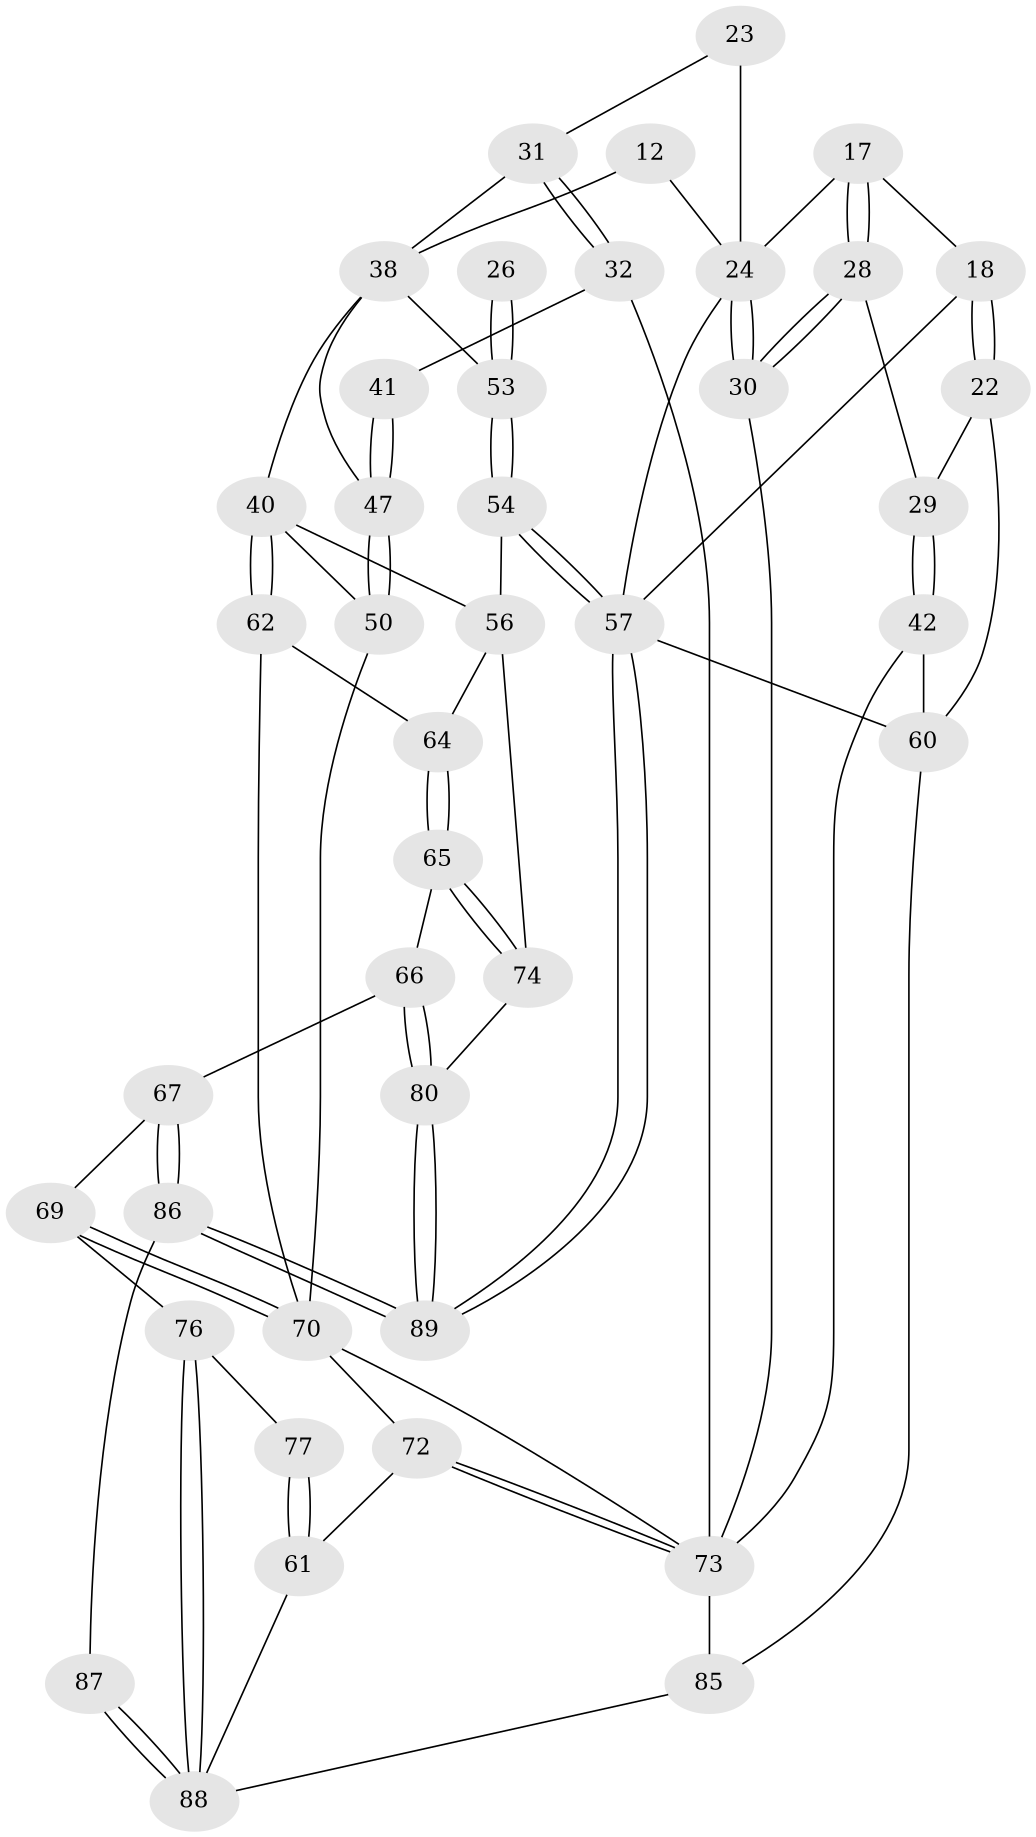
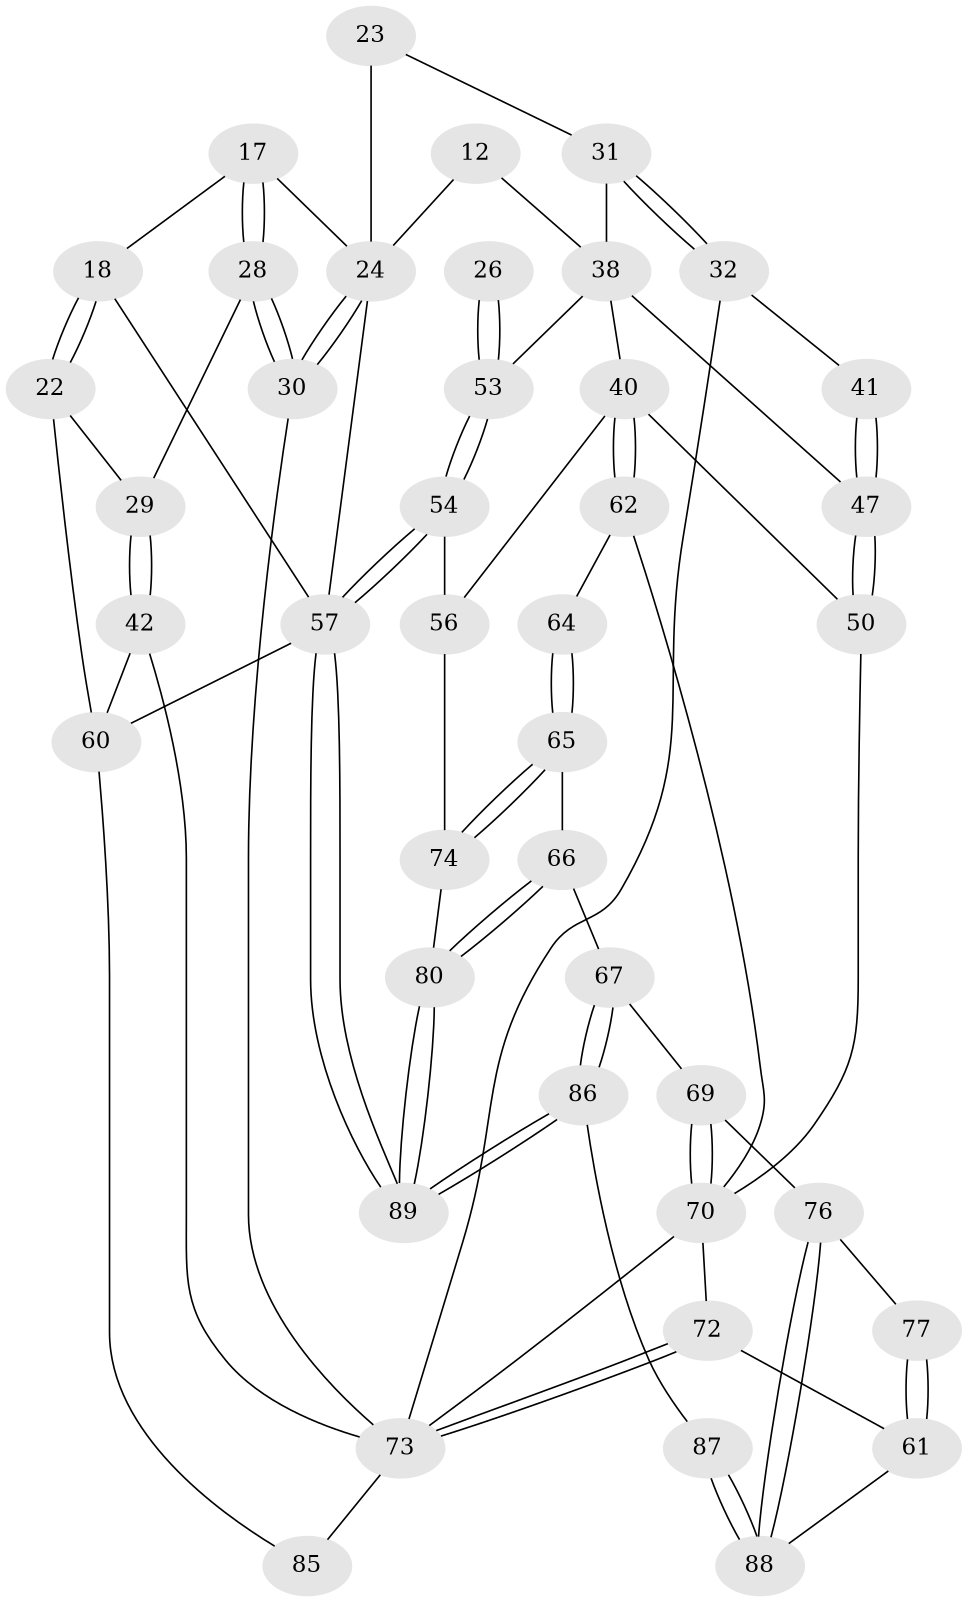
  graph {
    node [color=gray90 style=filled]
    12 [super="+7"]
    24 [super="+16+9"]
    38 [super="+37+35"]
    57 [super="+2+3"]
    30
    53 [super="+36+27"]
    47 [super="+39+40"]
    n8 [label=40 super="+48"]
    17
    18
    28
    22
    29
    60 [super="+21+58"]
    89
    26
    42
    85 [super="+84+75+61"]
    23 [super="+11"]
    31 [super="+25+15"]
    32
    73 [super="+45+44+46"]
    54
    41
    50
    56 [super="+55"]
    62
    70 [super="+52+63"]
    64
    74
    72 [super="+71"]
    65
    80
    88 [super="+82+83"]
    66
    67
    69 [super="+68"]
    86
    76
    87
    77
    n42 [label=61 super="+79+78"]
    12 -- 24
    12 -- 38
    24 -- 57
    24 -- 30
    24 -- 30
    38 -- 53 [weight=2]
    38 -- 47 [weight=2]
    38 -- n8
    57 -- 60 [weight=2]
    57 -- 89
    57 -- 89
    30 -- 73
    53 -- 54
    53 -- 54
    47 -- 50
    47 -- 50
    n8 -- 50
    n8 -- 56
    n8 -- 62
    n8 -- 62
    17 -- 24
    17 -- 18
    17 -- 28
    17 -- 28
    18 -- 57
    18 -- 22
    18 -- 22
    28 -- 30
    28 -- 30
    28 -- 29
    22 -- 29
    22 -- 60
    29 -- 42
    29 -- 42
    60 -- 85 [weight=2]
    26 -- 53 [weight=2]
    26 -- 53
    42 -- 60
    42 -- 73
-   85 -- 88
    23 -- 24 [weight=3]
    23 -- 31 [weight=2]
    31 -- 38 [weight=2]
    31 -- 32
    31 -- 32
    32 -- 73
    32 -- 41
    73 -- 85 [weight=2]
    54 -- 57
    54 -- 57
    54 -- 56
    41 -- 47 [weight=2]
    41 -- 47
    50 -- 70
-   56 -- 64
    56 -- 74
    62 -- 70
    62 -- 64
    70 -- 73
    70 -- 72
    64 -- 65
    64 -- 65
    74 -- 80
    72 -- 73
    72 -- 73
    72 -- n42 [weight=2]
    65 -- 74
    65 -- 74
    65 -- 66
    80 -- 89
    80 -- 89
    66 -- 80
    66 -- 80
    66 -- 67
    67 -- 69
    67 -- 86
    67 -- 86
    69 -- 70 [weight=2]
    69 -- 70
    69 -- 76
    86 -- 89
    86 -- 89
    86 -- 87
    76 -- 88
    76 -- 88
    76 -- 77
    87 -- 88 [weight=2]
    87 -- 88
    77 -- n42 [weight=2]
    77 -- n42
    n42 -- 88
  }
